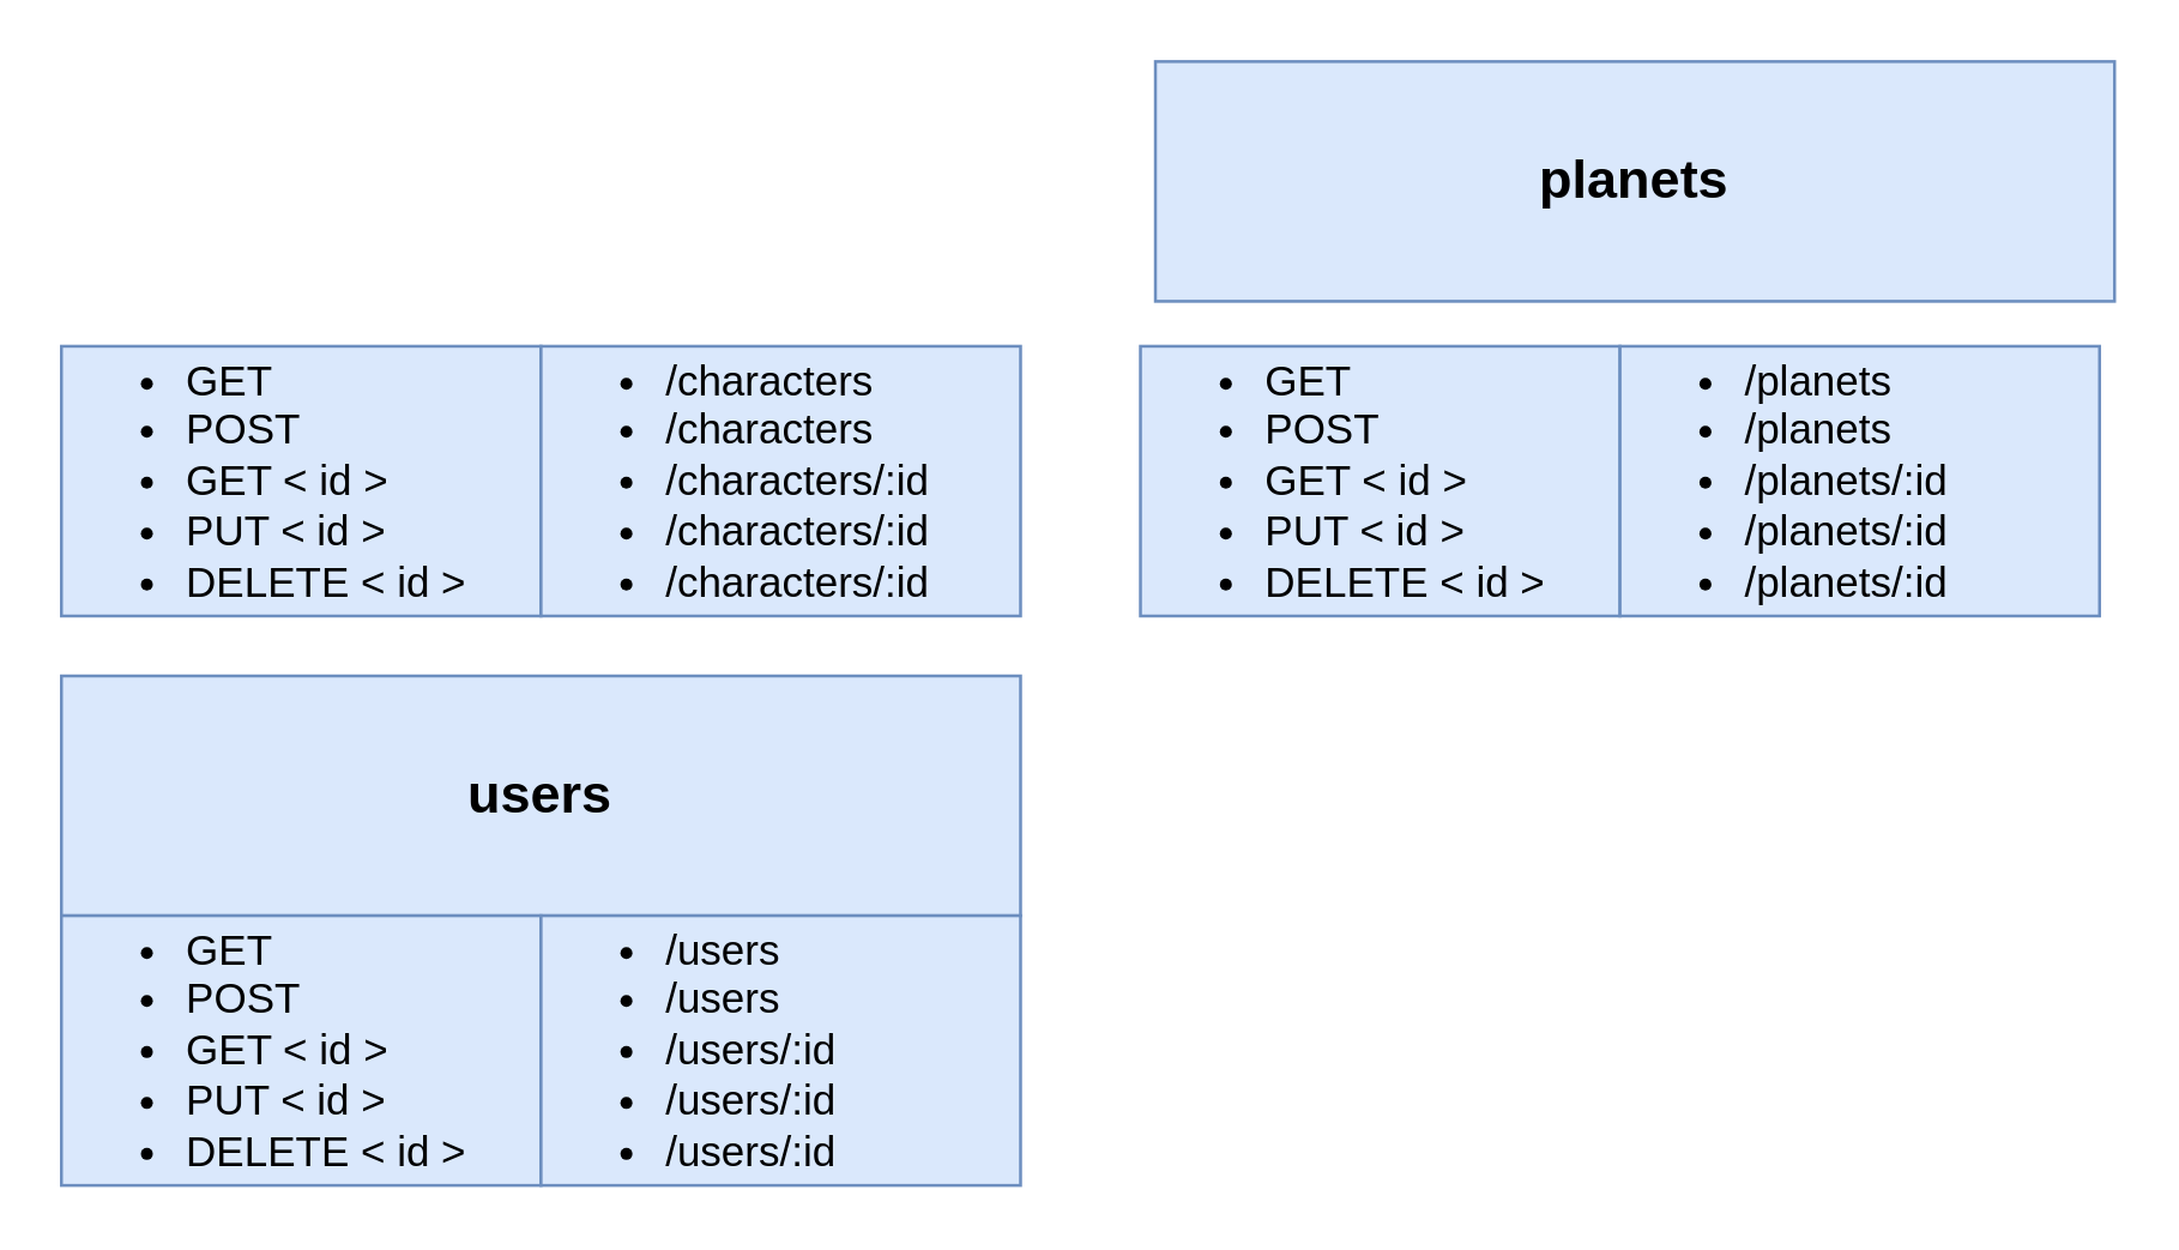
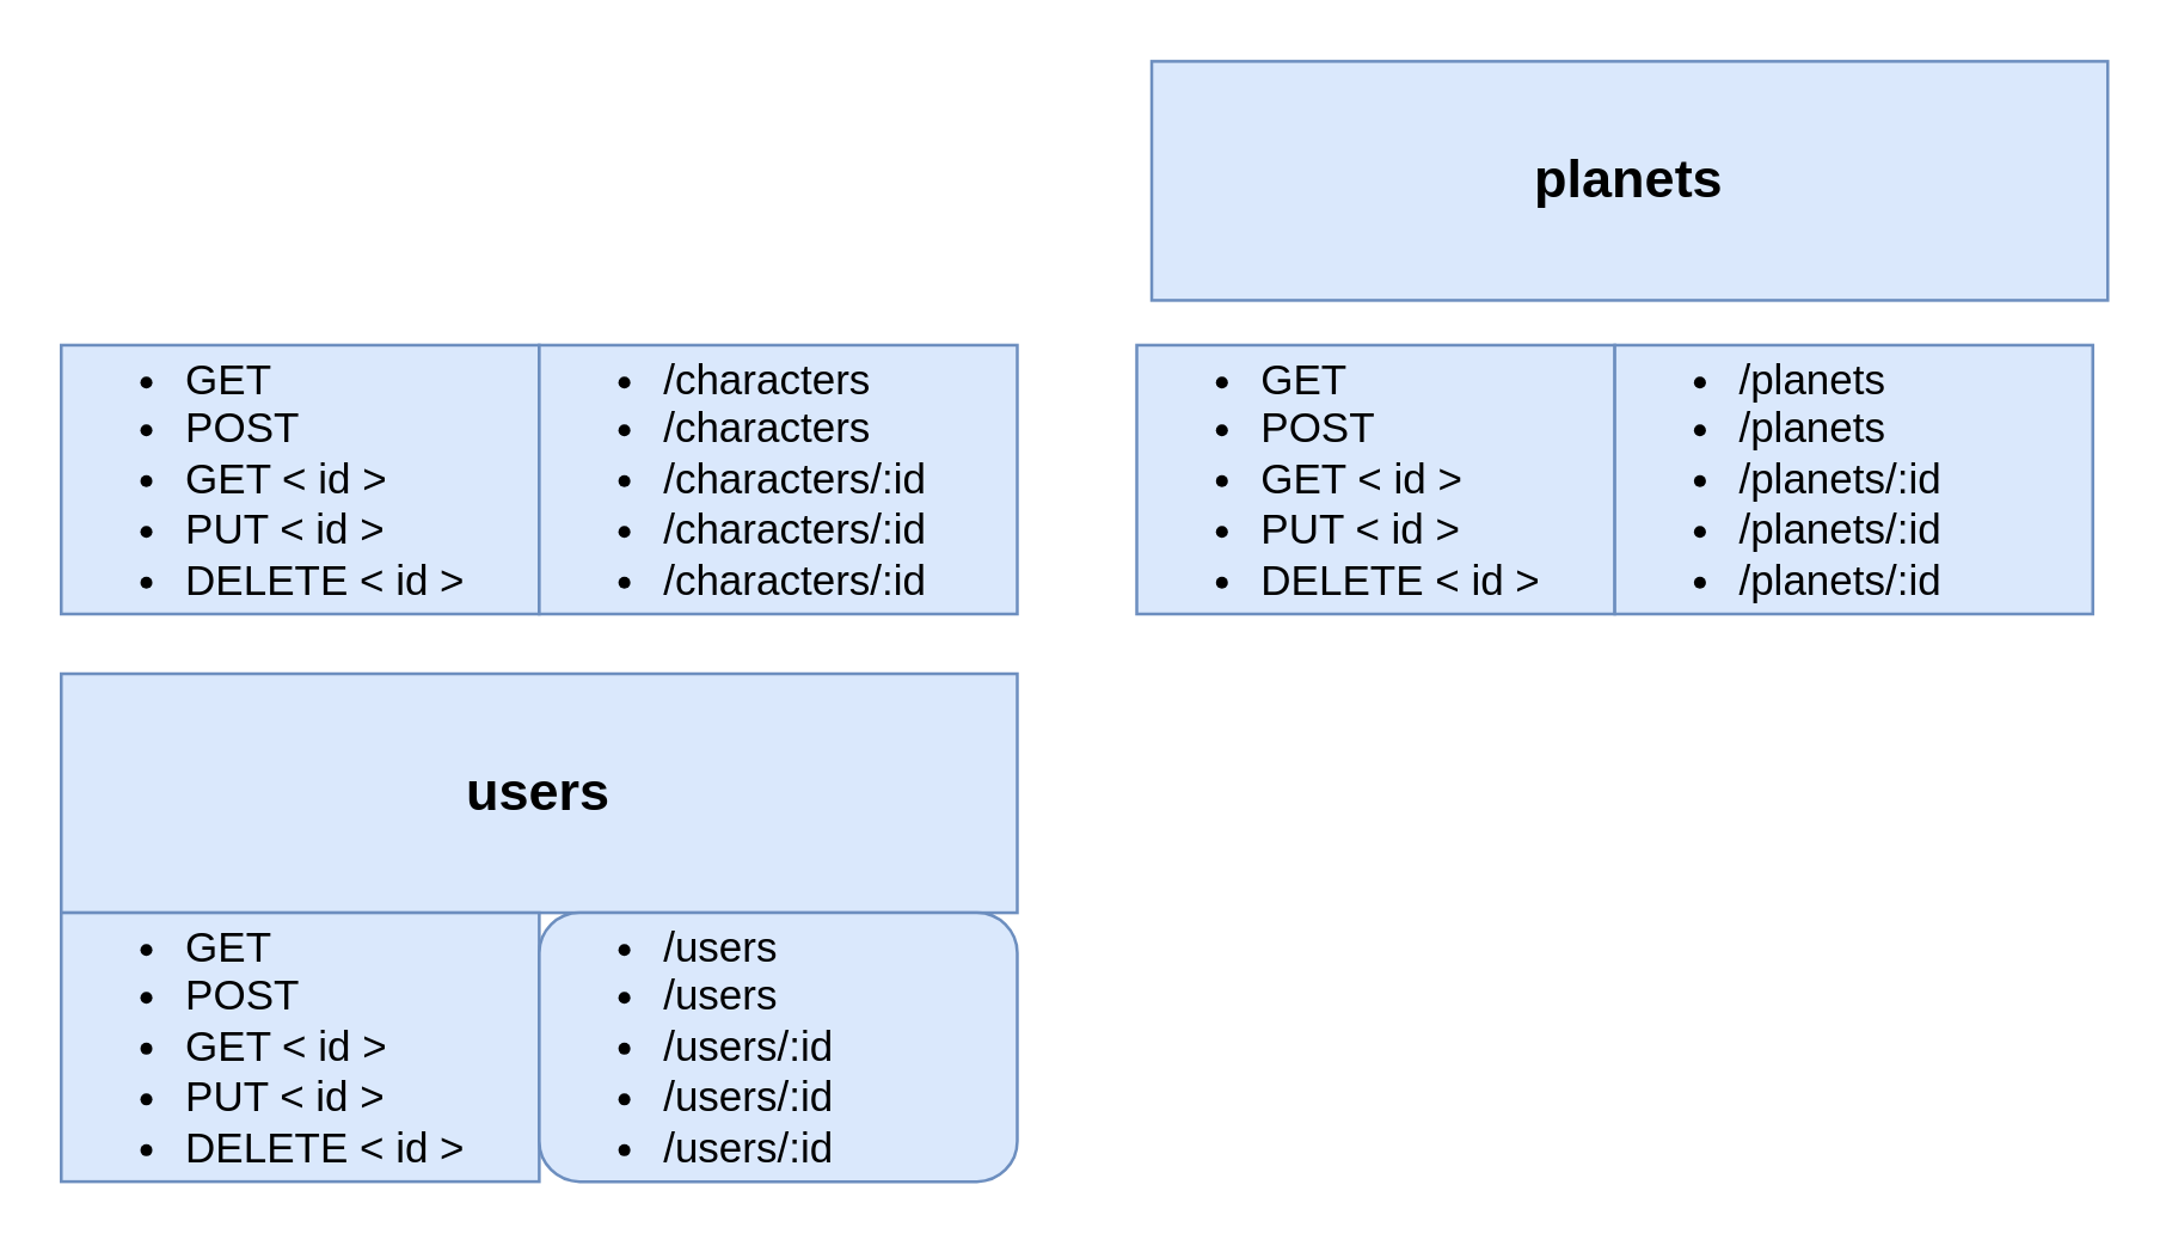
  <mxCell id="0" />
  <mxCell id="1" parent="0" />
  <mxCell id="2" value="&lt;ul style=&quot;font-size: 14px&quot;&gt;&lt;li&gt;GET&lt;/li&gt;&lt;li&gt;POST&lt;/li&gt;&lt;li&gt;GET &amp;lt; id &amp;gt;&lt;/li&gt;&lt;li&gt;PUT &amp;lt; id &amp;gt;&lt;/li&gt;&lt;li&gt;DELETE &amp;lt; id &amp;gt;&lt;/li&gt;&lt;/ul&gt;" style="rounded=0;whiteSpace=wrap;html=1;align=left;fillColor=#dae8fc;strokeColor=#6c8ebf;" vertex="1" parent="1"><mxGeometry x="20" y="115" width="160" height="90" as="geometry" /></mxCell>
  <mxCell id="3" value="&lt;ul style=&quot;font-size: 14px&quot;&gt;&lt;li&gt;/characters&lt;/li&gt;&lt;li&gt;/characters&lt;/li&gt;&lt;li&gt;/characters/:id&lt;/li&gt;&lt;li&gt;/characters/:id&lt;/li&gt;&lt;li&gt;/characters/:id&lt;/li&gt;&lt;/ul&gt;" style="rounded=0;whiteSpace=wrap;html=1;align=left;fillColor=#dae8fc;strokeColor=#6c8ebf;" vertex="1" parent="1"><mxGeometry x="180" y="115" width="160" height="90" as="geometry" /></mxCell>
  <mxCell id="4" value="&lt;font size=&quot;1&quot;&gt;&lt;b style=&quot;font-size: 18px&quot;&gt;planets&lt;/b&gt;&lt;/font&gt;" style="rounded=0;whiteSpace=wrap;html=1;fillColor=#dae8fc;strokeColor=#6c8ebf;" vertex="1" parent="1"><mxGeometry x="385" y="20" width="320" height="80" as="geometry" /></mxCell>
  <mxCell id="5" value="&lt;ul style=&quot;font-size: 14px&quot;&gt;&lt;li&gt;GET&lt;/li&gt;&lt;li&gt;POST&lt;/li&gt;&lt;li&gt;GET &amp;lt; id &amp;gt;&lt;/li&gt;&lt;li&gt;PUT &amp;lt; id &amp;gt;&lt;/li&gt;&lt;li&gt;DELETE &amp;lt; id &amp;gt;&lt;/li&gt;&lt;/ul&gt;" style="rounded=0;whiteSpace=wrap;html=1;align=left;fillColor=#dae8fc;strokeColor=#6c8ebf;" vertex="1" parent="1"><mxGeometry x="380" y="115" width="160" height="90" as="geometry" /></mxCell>
  <mxCell id="6" value="&lt;ul style=&quot;font-size: 14px&quot;&gt;&lt;li&gt;/planets&lt;/li&gt;&lt;li&gt;/planets&lt;/li&gt;&lt;li&gt;/planets/:id&lt;/li&gt;&lt;li&gt;/planets/:id&lt;/li&gt;&lt;li&gt;/planets/:id&lt;/li&gt;&lt;/ul&gt;" style="rounded=0;whiteSpace=wrap;html=1;align=left;fillColor=#dae8fc;strokeColor=#6c8ebf;" vertex="1" parent="1"><mxGeometry x="540" y="115" width="160" height="90" as="geometry" /></mxCell>
  <mxCell id="7" value="&lt;font size=&quot;1&quot;&gt;&lt;b style=&quot;font-size: 18px&quot;&gt;users&lt;/b&gt;&lt;/font&gt;" style="rounded=0;whiteSpace=wrap;html=1;fillColor=#dae8fc;strokeColor=#6c8ebf;" vertex="1" parent="1"><mxGeometry x="20" y="225" width="320" height="80" as="geometry" /></mxCell>
  <mxCell id="8" value="&lt;ul style=&quot;font-size: 14px&quot;&gt;&lt;li&gt;GET&lt;/li&gt;&lt;li&gt;POST&lt;/li&gt;&lt;li&gt;GET &amp;lt; id &amp;gt;&lt;/li&gt;&lt;li&gt;PUT &amp;lt; id &amp;gt;&lt;/li&gt;&lt;li&gt;DELETE &amp;lt; id &amp;gt;&lt;/li&gt;&lt;/ul&gt;" style="rounded=0;whiteSpace=wrap;html=1;align=left;fillColor=#dae8fc;strokeColor=#6c8ebf;" vertex="1" parent="1"><mxGeometry x="20" y="305" width="160" height="90" as="geometry" /></mxCell>
- <mxCell id="9" value="&lt;ul style=&quot;font-size: 14px&quot;&gt;&lt;li&gt;/users&lt;/li&gt;&lt;li&gt;/users&lt;/li&gt;&lt;li&gt;/users/:id&lt;/li&gt;&lt;li&gt;/users/:id&lt;/li&gt;&lt;li&gt;/users/:id&lt;/li&gt;&lt;/ul&gt;" style="rounded=0;whiteSpace=wrap;html=1;align=left;fillColor=#dae8fc;strokeColor=#6c8ebf;" vertex="1" parent="1"><mxGeometry x="180" y="305" width="160" height="90" as="geometry" /></mxCell>
+ <mxCell id="9" value="&lt;ul style=&quot;font-size: 14px&quot;&gt;&lt;li&gt;/users&lt;/li&gt;&lt;li&gt;/users&lt;/li&gt;&lt;li&gt;/users/:id&lt;/li&gt;&lt;li&gt;/users/:id&lt;/li&gt;&lt;li&gt;/users/:id&lt;/li&gt;&lt;/ul&gt;" style="whiteSpace=wrap;html=1;align=left;fillColor=#dae8fc;strokeColor=#6c8ebf;rounded=1;" vertex="1" parent="1"><mxGeometry x="180" y="305" width="160" height="90" as="geometry" /></mxCell>
